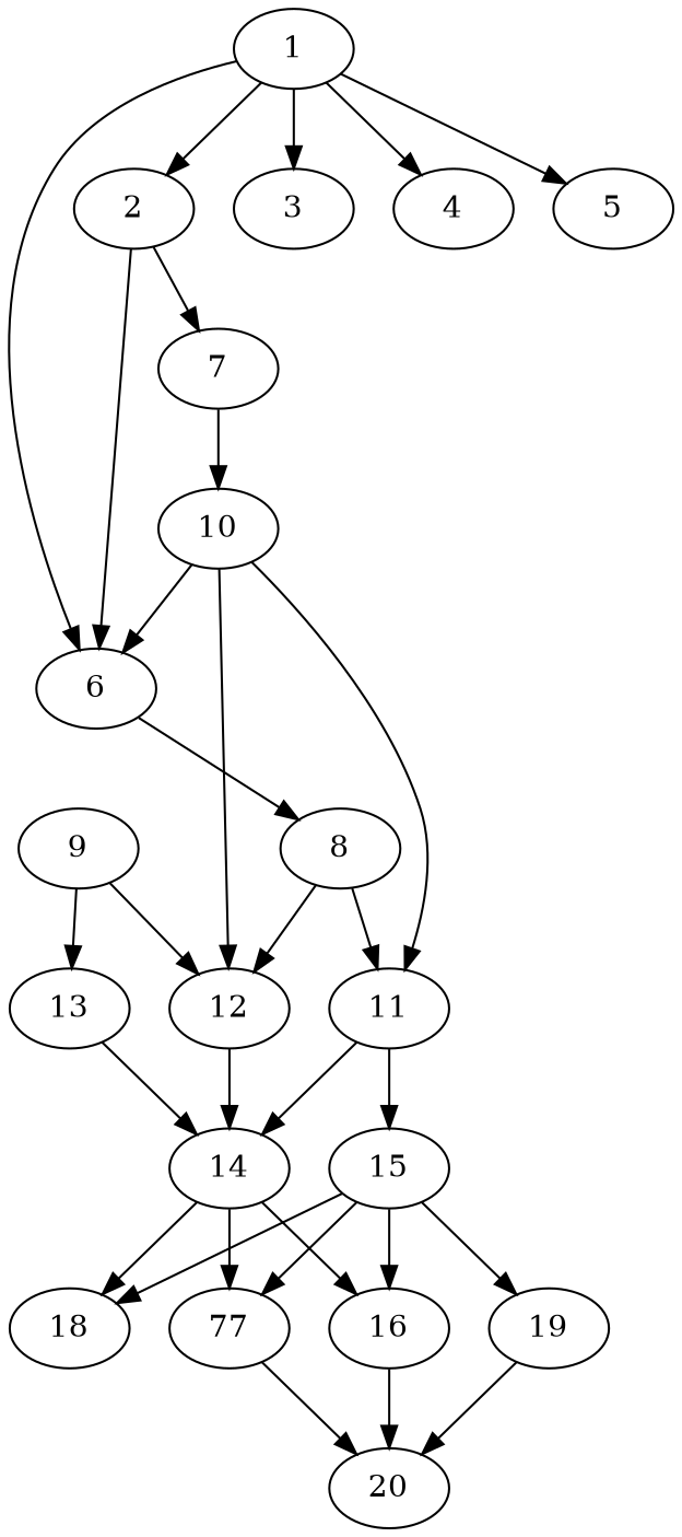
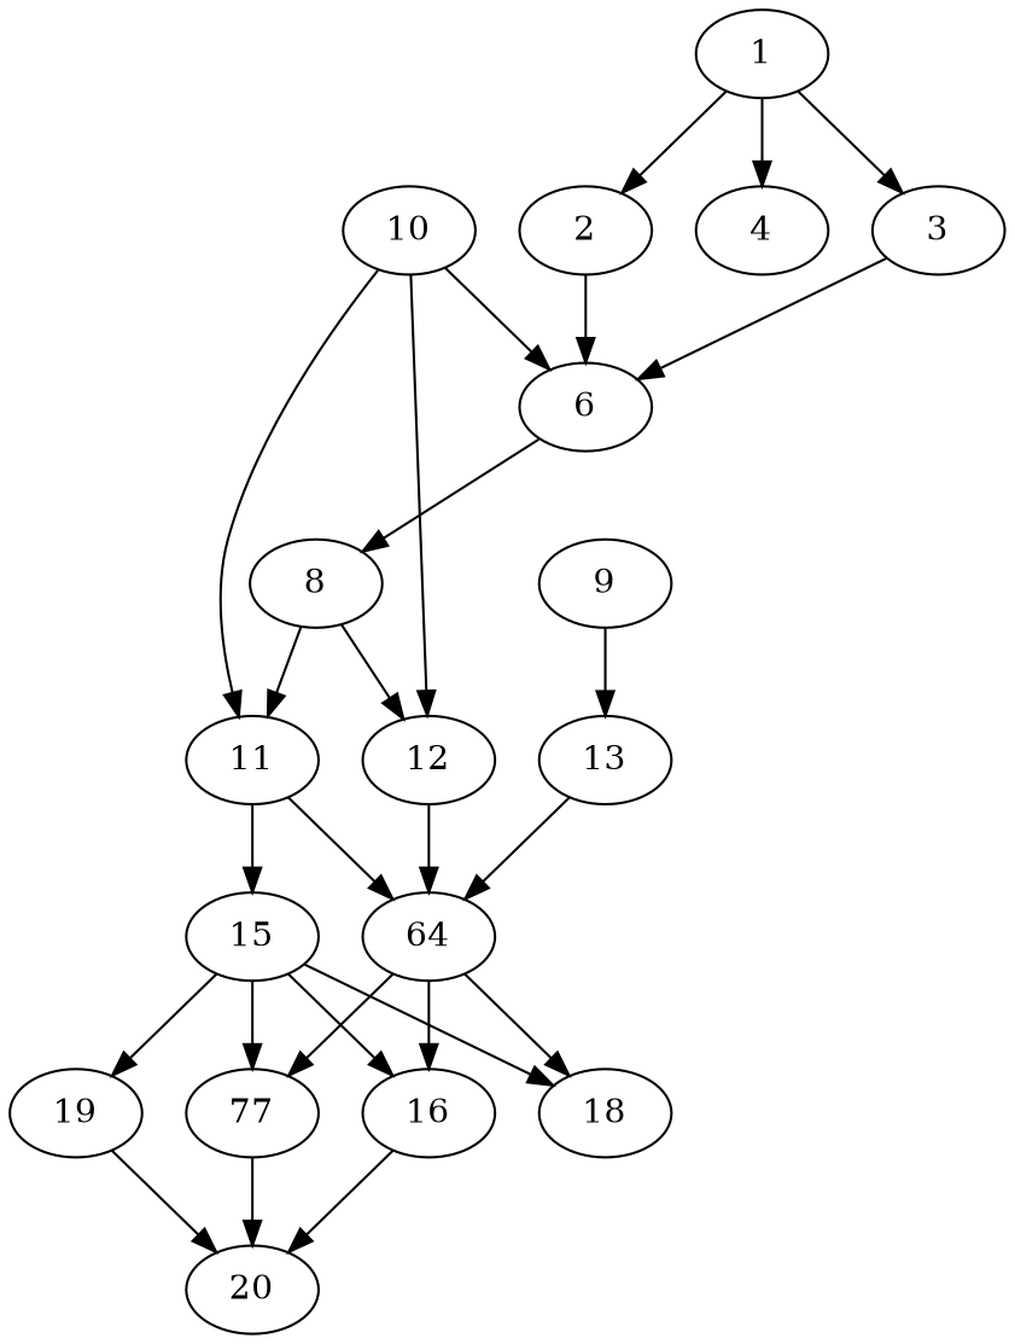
  digraph {
    node [alpha=0.16]
    1 [alpha=0.04 expect_size=25946112]
    2 [alpha=0.12 expect_size=30503936]
    3 [alpha=0.06 expect_size=43144192]
    4 [alpha=0.19 expect_size=41213952]
-   5 [alpha=0.08 expect_size=31739904]
    6 [alpha=0.07 expect_size=6193152]
-   7 [expect_size=7924736]
    8 [alpha=0.17 expect_size=27334656]
    10 [alpha=0.09 expect_size=8679424]
    11 [alpha=0.11 expect_size=50786304]
    12 [alpha=0.05 expect_size=12669952]
    9 [alpha=0.10 expect_size=24568832]
    13 [alpha=0.05 expect_size=40526848]
-   14 [alpha=0.06 expect_size=7491584]
+   14 [alpha=0.06 expect_size=7491584 label=64]
    15 [alpha=0.07 expect_size=52151296]
    16 [expect_size=24397824]
    n17 [alpha=0.00 expect_size=39922688 label=77]
    18 [alpha=0.14 expect_size=31397888]
    19 [alpha=0.11 expect_size=24748032]
    20 [expect_size=48425984]
    1 -> 2
    1 -> 3
    1 -> 4
-   1 -> 5
    2 -> 6
-   2 -> 7
-   1 -> 6
+   3 -> 6
    6 -> 8
-   7 -> 10
    8 -> 11
    8 -> 12
    10 -> 6
    10 -> 11
    10 -> 12
    11 -> 14
    11 -> 15
    12 -> 14
-   9 -> 12
    9 -> 13
    13 -> 14
    14 -> 16
    14 -> n17
    14 -> 18
    15 -> 16
    15 -> n17
    15 -> 18
    15 -> 19
    16 -> 20
    n17 -> 20
    19 -> 20
  }
